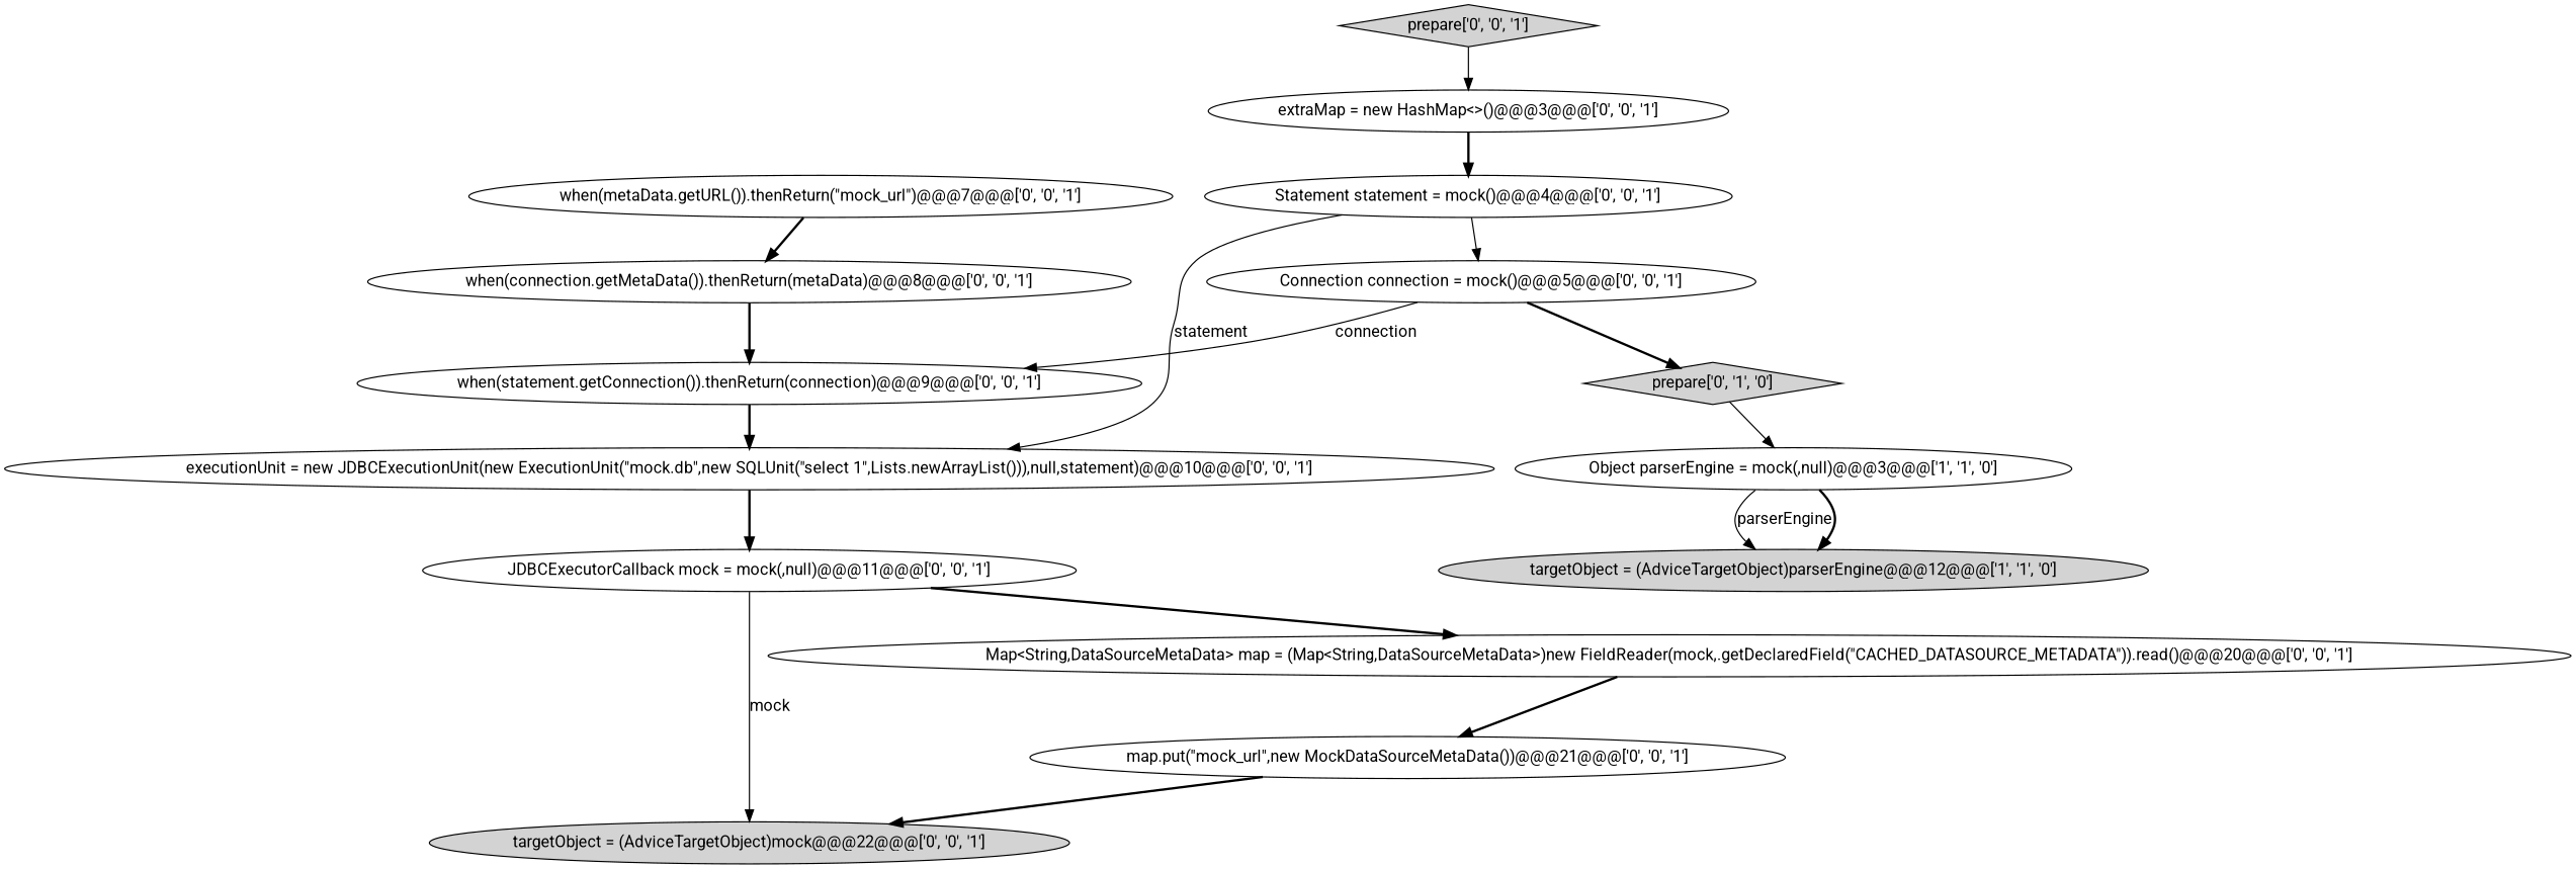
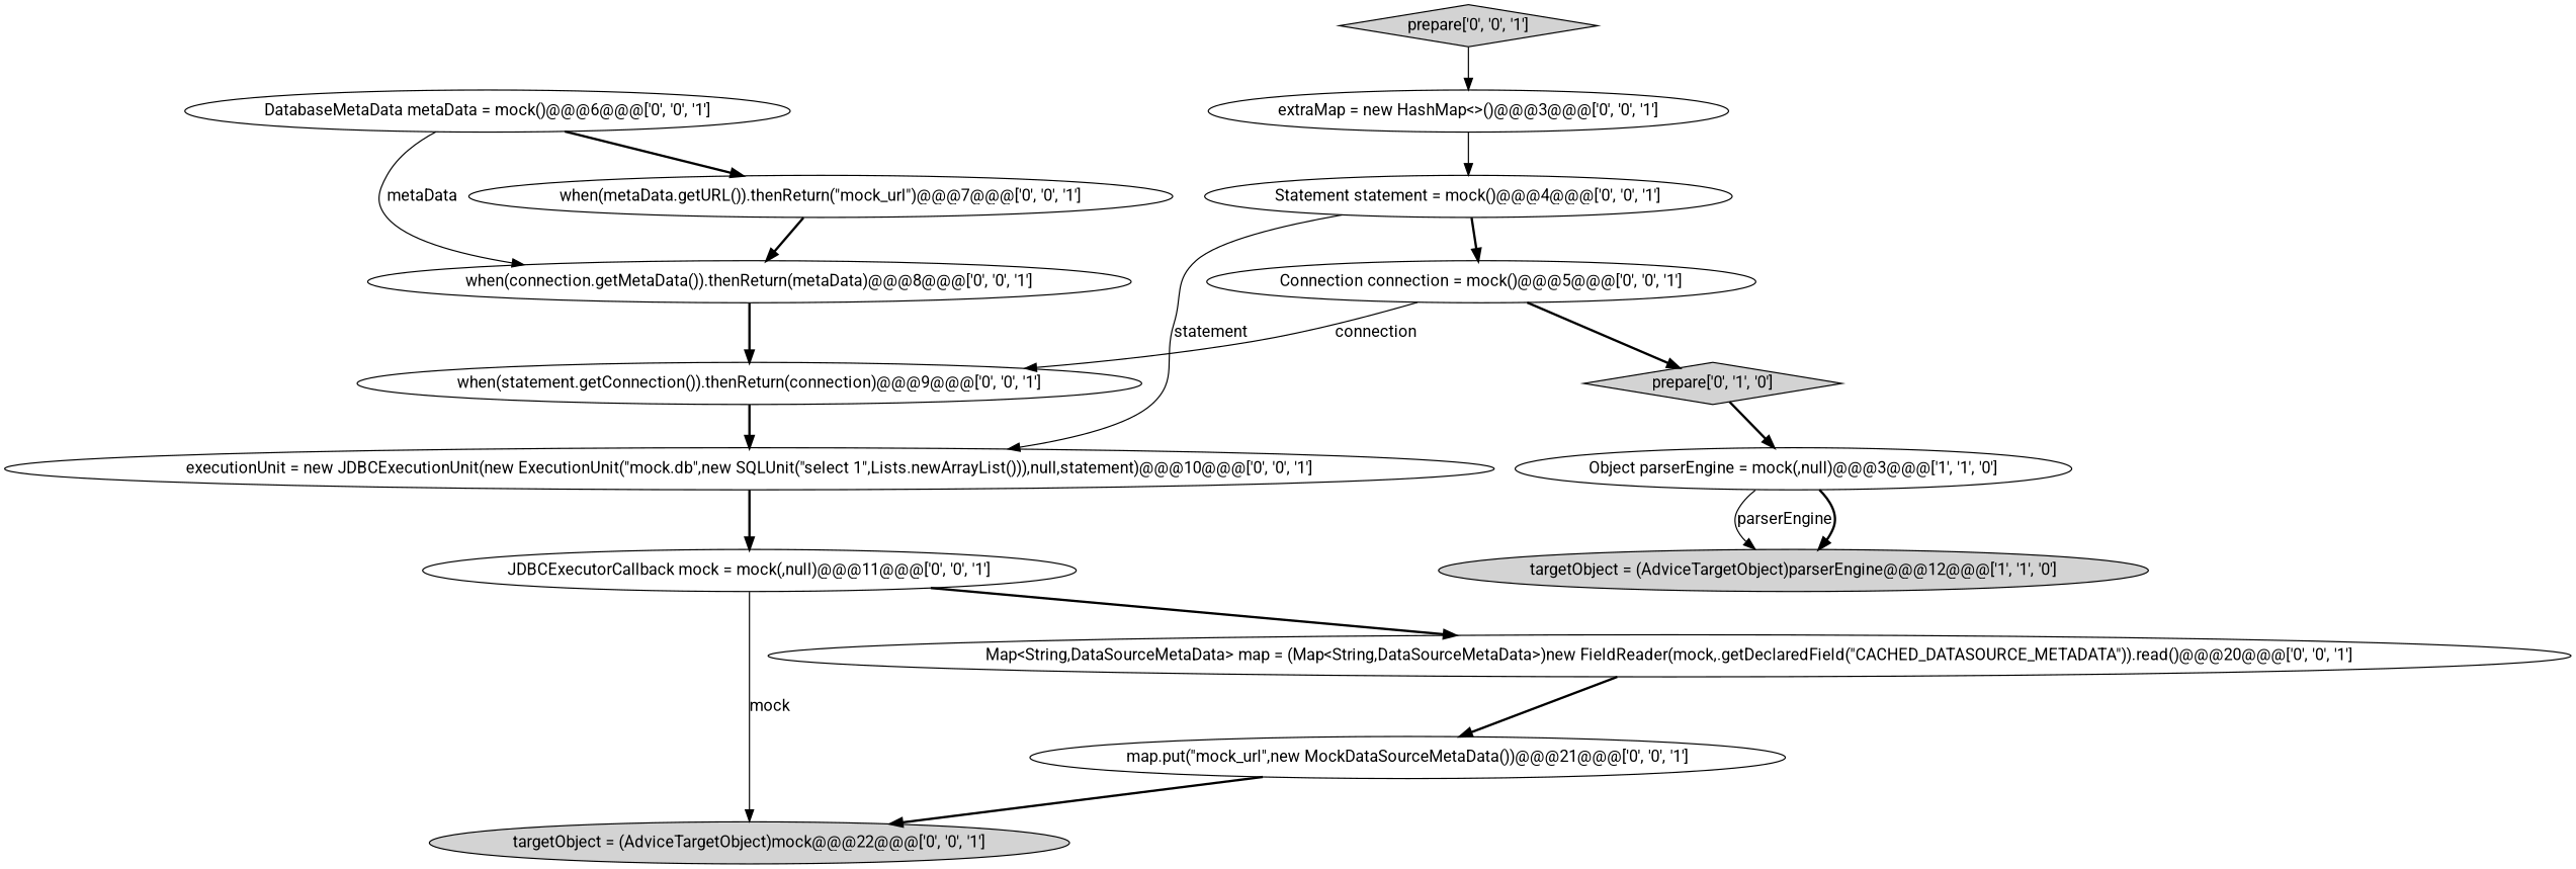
  digraph {
    fontname=Roboto
    node [fillcolor=white fontname=Roboto shape=ellipse style=filled]
    edge [fontname=Roboto style=bold]
    n1 [label="when(metaData.getURL()).thenReturn(\"mock_url\")@@@7@@@['0', '0', '1']"]
    n2 [label="when(connection.getMetaData()).thenReturn(metaData)@@@8@@@['0', '0', '1']"]
    n3 [label="when(statement.getConnection()).thenReturn(connection)@@@9@@@['0', '0', '1']"]
    n4 [label="Statement statement = mock()@@@4@@@['0', '0', '1']"]
    n5 [label="executionUnit = new JDBCExecutionUnit(new ExecutionUnit(\"mock.db\",new SQLUnit(\"select 1\",Lists.newArrayList())),null,statement)@@@10@@@['0', '0', '1']"]
    n6 [label="Connection connection = mock()@@@5@@@['0', '0', '1']"]
    n7 [label="JDBCExecutorCallback mock = mock(,null)@@@11@@@['0', '0', '1']"]
    n8 [fillcolor=lightgray label="prepare['0', '1', '0']" shape=diamond]
    n9 [fillcolor=lightgray label="targetObject = (AdviceTargetObject)parserEngine@@@12@@@['1', '1', '0']"]
    n10 [fillcolor=lightgray label="targetObject = (AdviceTargetObject)mock@@@22@@@['0', '0', '1']"]
    n11 [label="Map<String,DataSourceMetaData> map = (Map<String,DataSourceMetaData>)new FieldReader(mock,.getDeclaredField(\"CACHED_DATASOURCE_METADATA\")).read()@@@20@@@['0', '0', '1']"]
    n12 [label="extraMap = new HashMap<>()@@@3@@@['0', '0', '1']"]
    n13 [fillcolor=lightgray label="prepare['0', '0', '1']" shape=diamond]
    n14 [label="Object parserEngine = mock(,null)@@@3@@@['1', '1', '0']"]
+   n15 [label="DatabaseMetaData metaData = mock()@@@6@@@['0', '0', '1']"]
    n16 [label="map.put(\"mock_url\",new MockDataSourceMetaData())@@@21@@@['0', '0', '1']"]
    n1 -> n2
    n2 -> n3
    n3 -> n5
    n4 -> n5 [label=statement style=solid]
-   n4 -> n6 [style=solid]
+   n4 -> n6
    n5 -> n7
    n6 -> n3 [label=connection style=solid]
    n6 -> n8
    n7 -> n10 [label=mock style=solid]
    n7 -> n11
-   n8 -> n14 [style=solid]
+   n8 -> n14
    n11 -> n16
-   n12 -> n4
+   n12 -> n4 [style=solid]
    n13 -> n12 [style=solid]
    n14 -> n9 [label=parserEngine style=solid]
    n14 -> n9
+   n15 -> n1
+   n15 -> n2 [label=metaData style=solid]
    n16 -> n10
  }
